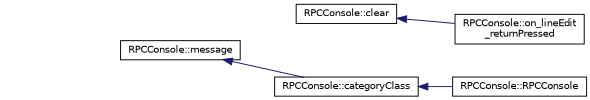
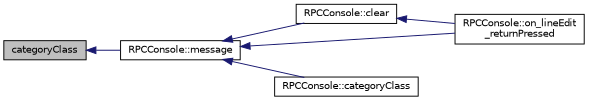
  digraph {
    rankdir=LR
    node [color=black fillcolor=white fontname=Helvetica fontsize=10 shape=record style=filled]
    edge [color=midnightblue dir=back fontname=Helvetica fontsize=10 labelfontname=Helvetica labelfontsize=10 style=solid]
+   n1 [fillcolor=grey75 fontcolor=black height=0.2 label=categoryClass width=0.4]
    n2 [height=0.2 label="RPCConsole::message" width=0.4]
    n3 [height=0.2 label="RPCConsole::clear" width=0.4]
    n4 [height=0.2 label="RPCConsole::on_lineEdit\l_returnPressed" width=0.4]
    n5 [height=0.2 label="RPCConsole::categoryClass" width=0.4]
-   n6 [height=0.2 label="RPCConsole::RPCConsole" width=0.4]
+   n1 -> n2
+   n2 -> n3
+   n2 -> n4
    n2 -> n5
    n3 -> n4
-   n5 -> n6
  }
